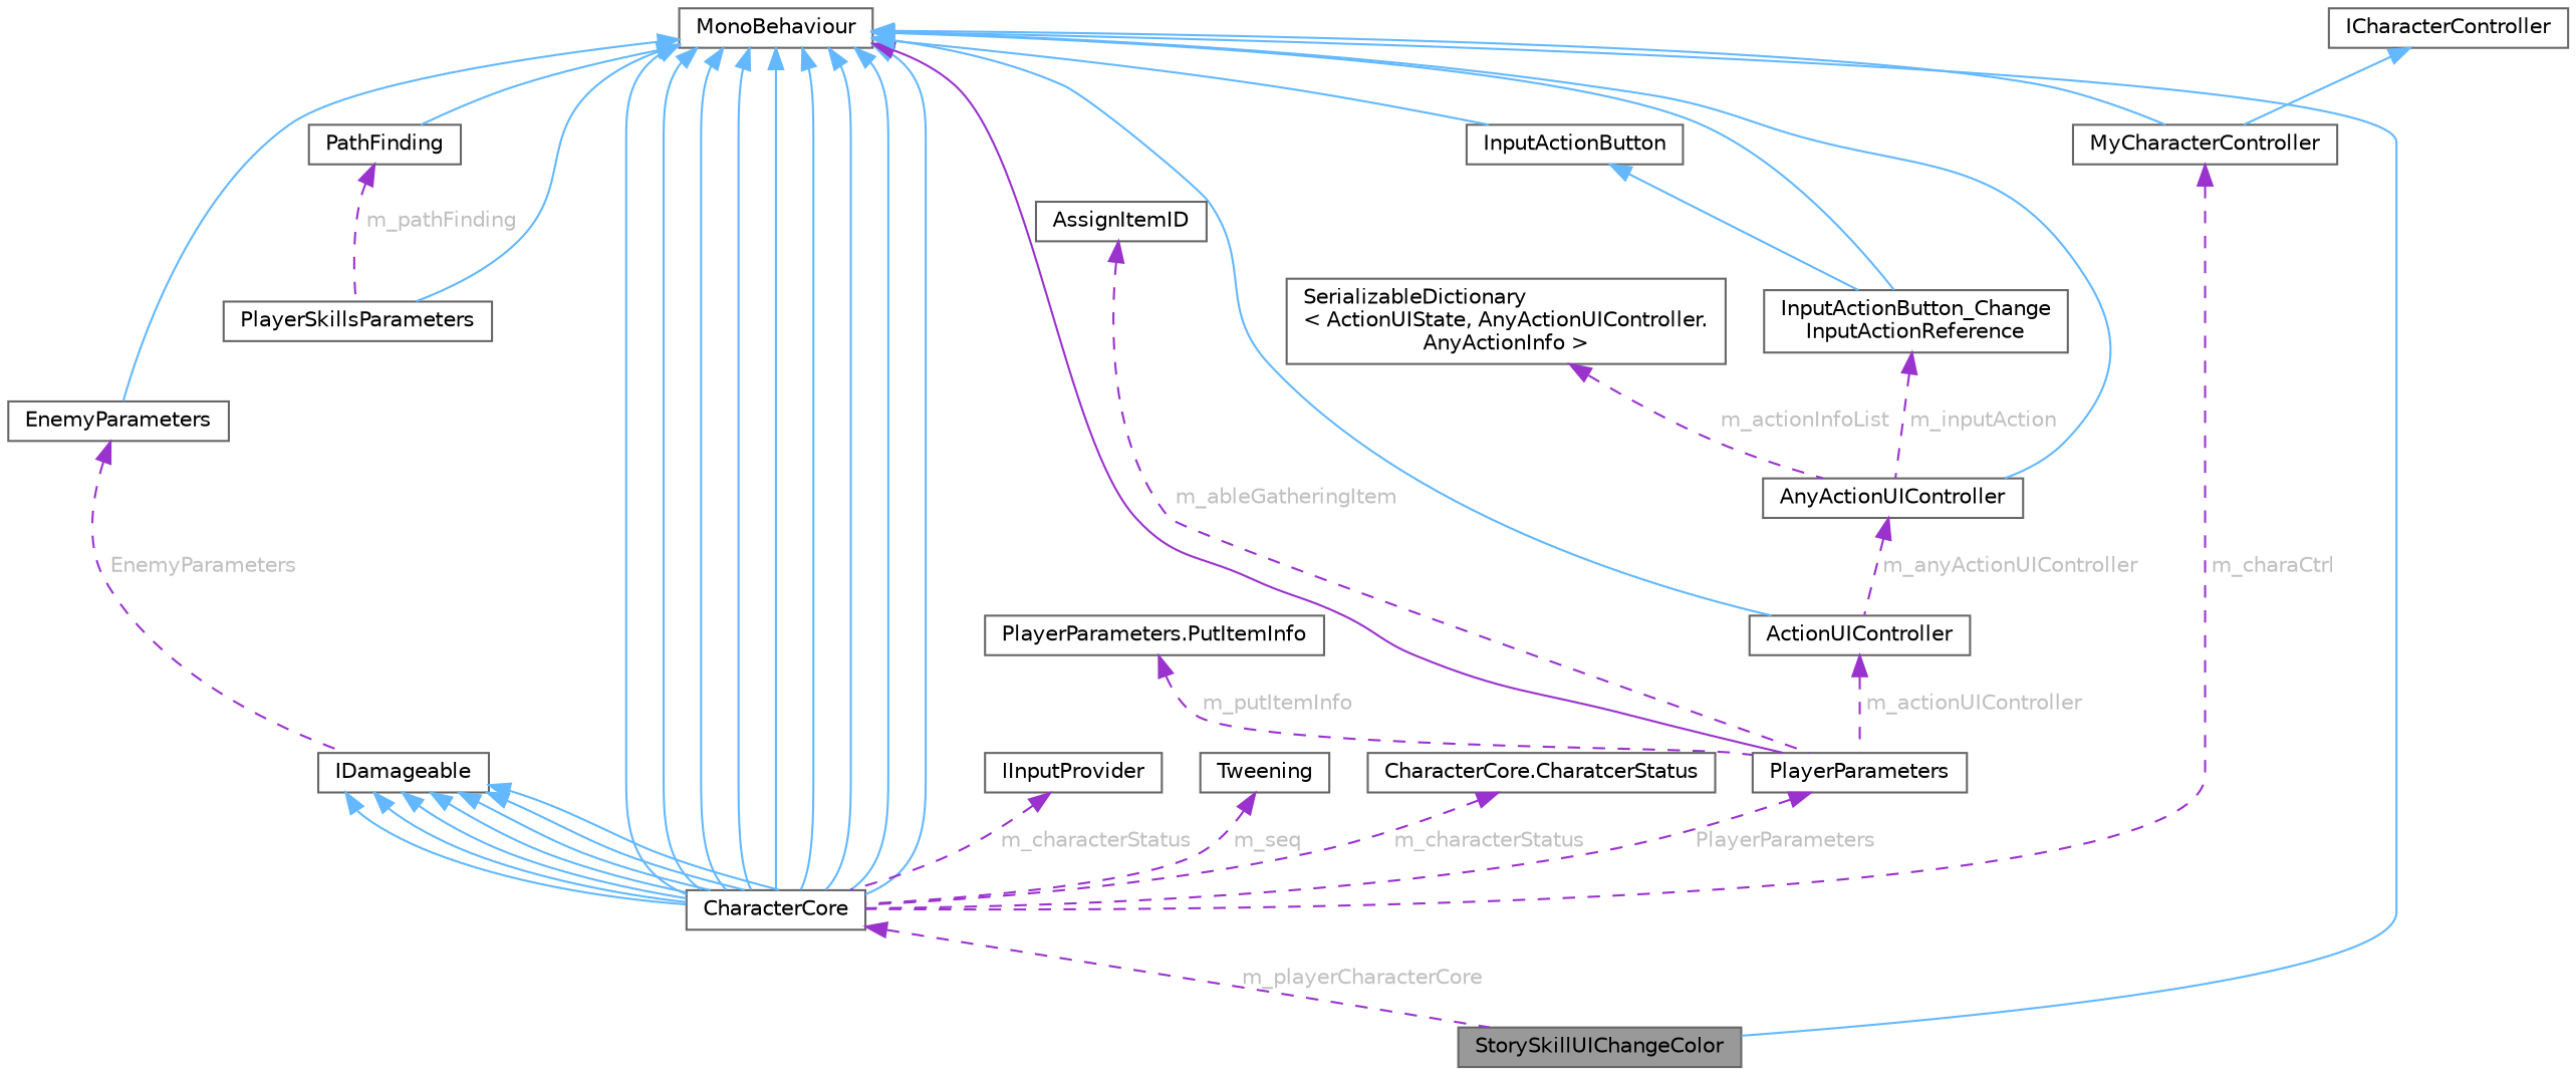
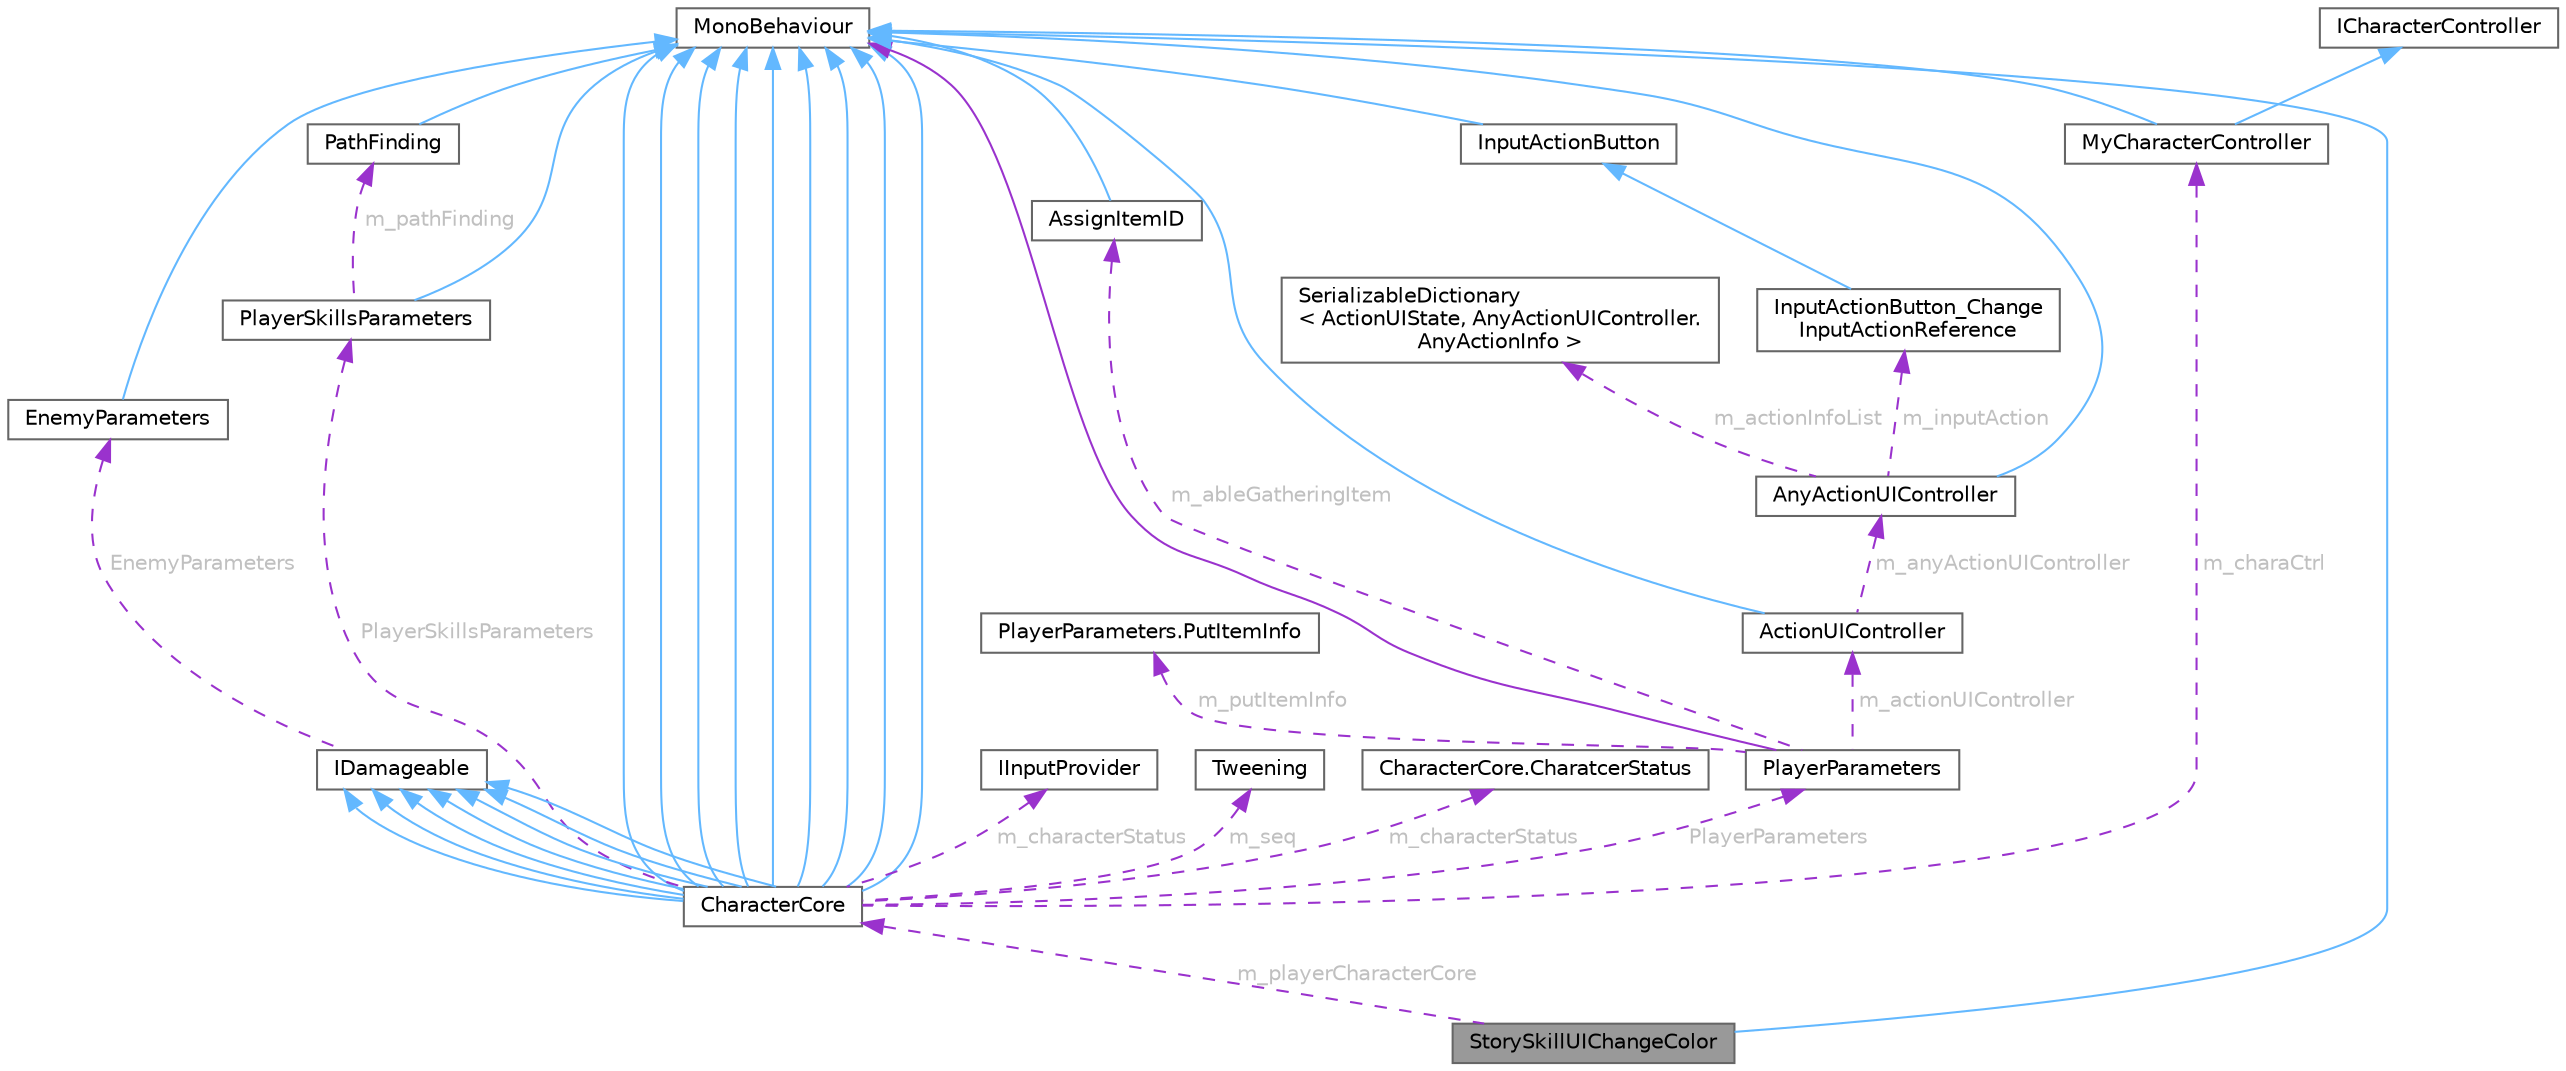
  digraph {
    rankdir=TB
    node [color=gray40 fillcolor=white fontname=Helvetica fontsize=10 shape=box style=filled]
    edge [color=steelblue1 dir=back fontname=Helvetica fontsize=10 labelfontname=Helvetica labelfontsize=10 style=solid]
    n1 [fillcolor=grey60 fontcolor=black height=0.2 label=StorySkillUIChangeColor width=0.4]
    n2 [height=0.2 label=MonoBehaviour width=0.4]
    n3 [height=0.2 label=CharacterCore width=0.4]
    n4 [height=0.2 label=MyCharacterController width=0.4]
    n5 [height=0.2 label=PlayerParameters width=0.4]
    n6 [height=0.2 label=AssignItemID width=0.4]
    n7 [height=0.2 label=ActionUIController width=0.4]
    n8 [height=0.2 label=AnyActionUIController width=0.4]
    n9 [height=0.2 label=InputActionButton width=0.4]
    n10 [height=0.2 label=EnemyParameters width=0.4]
    n11 [height=0.2 label=PlayerSkillsParameters width=0.4]
    n12 [height=0.2 label=PathFinding width=0.4]
    n13 [height=0.2 label="InputActionButton_Change\lInputActionReference" width=0.4]
    n14 [height=0.2 label=IDamageable width=0.4]
    n15 [height=0.2 label=ICharacterController width=0.4]
    n16 [height=0.2 label=IInputProvider width=0.4]
    n17 [height=0.2 label=Tweening width=0.4]
    n18 [height=0.2 label="CharacterCore.CharatcerStatus" width=0.4]
    n19 [height=0.2 label="PlayerParameters.PutItemInfo" width=0.4]
    n20 [height=0.2 label="SerializableDictionary\l\< ActionUIState, AnyActionUIController.\lAnyActionInfo \>" width=0.4]
    n2 -> n1
    n2 -> n3
    n2 -> n3
    n2 -> n3
    n2 -> n3
    n2 -> n3
    n2 -> n3
    n2 -> n3
    n2 -> n3
    n2 -> n3
    n2 -> n4
    n2 -> n5 [color=darkorchid3]
-   n2 -> n13
+   n2 -> n6
    n2 -> n7
    n2 -> n8
    n2 -> n9
    n2 -> n10
    n2 -> n11
    n2 -> n12
    n3 -> n1 [color=darkorchid3 fontcolor=grey label=" m_playerCharacterCore" style=dashed]
    n4 -> n3 [color=darkorchid3 fontcolor=grey label=" m_charaCtrl" style=dashed]
    n5 -> n3 [color=darkorchid3 fontcolor=grey label=" PlayerParameters" style=dashed]
    n6 -> n5 [color=darkorchid3 fontcolor=grey label=" m_ableGatheringItem" style=dashed]
    n7 -> n5 [color=darkorchid3 fontcolor=grey label=" m_actionUIController" style=dashed]
    n8 -> n7 [color=darkorchid3 fontcolor=grey label=" m_anyActionUIController" style=dashed]
    n9 -> n13
    n10 -> n14 [color=darkorchid3 fontcolor=grey label=" EnemyParameters" style=dashed]
+   n11 -> n3 [color=darkorchid3 fontcolor=grey label=" PlayerSkillsParameters" style=dashed]
    n12 -> n11 [color=darkorchid3 fontcolor=grey label=" m_pathFinding" style=dashed]
    n13 -> n8 [color=darkorchid3 fontcolor=grey label=" m_inputAction" style=dashed]
    n14 -> n3
    n14 -> n3
    n14 -> n3
    n14 -> n3
    n14 -> n3
    n14 -> n3
    n14 -> n3
    n15 -> n4
    n16 -> n3 [color=darkorchid3 fontcolor=grey label=" m_characterStatus" style=dashed]
    n17 -> n3 [color=darkorchid3 fontcolor=grey label=" m_seq" style=dashed]
    n18 -> n3 [color=darkorchid3 fontcolor=grey label=" m_characterStatus" style=dashed]
    n19 -> n5 [color=darkorchid3 fontcolor=grey label=" m_putItemInfo" style=dashed]
    n20 -> n8 [color=darkorchid3 fontcolor=grey label=" m_actionInfoList" style=dashed]
  }
